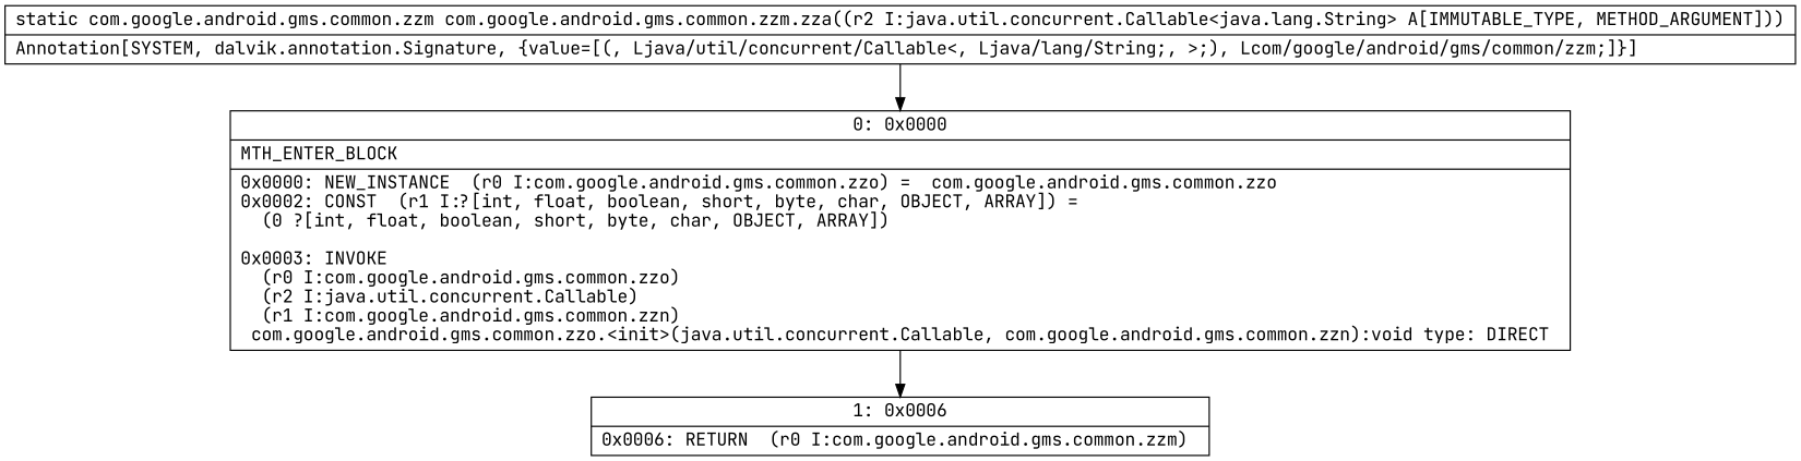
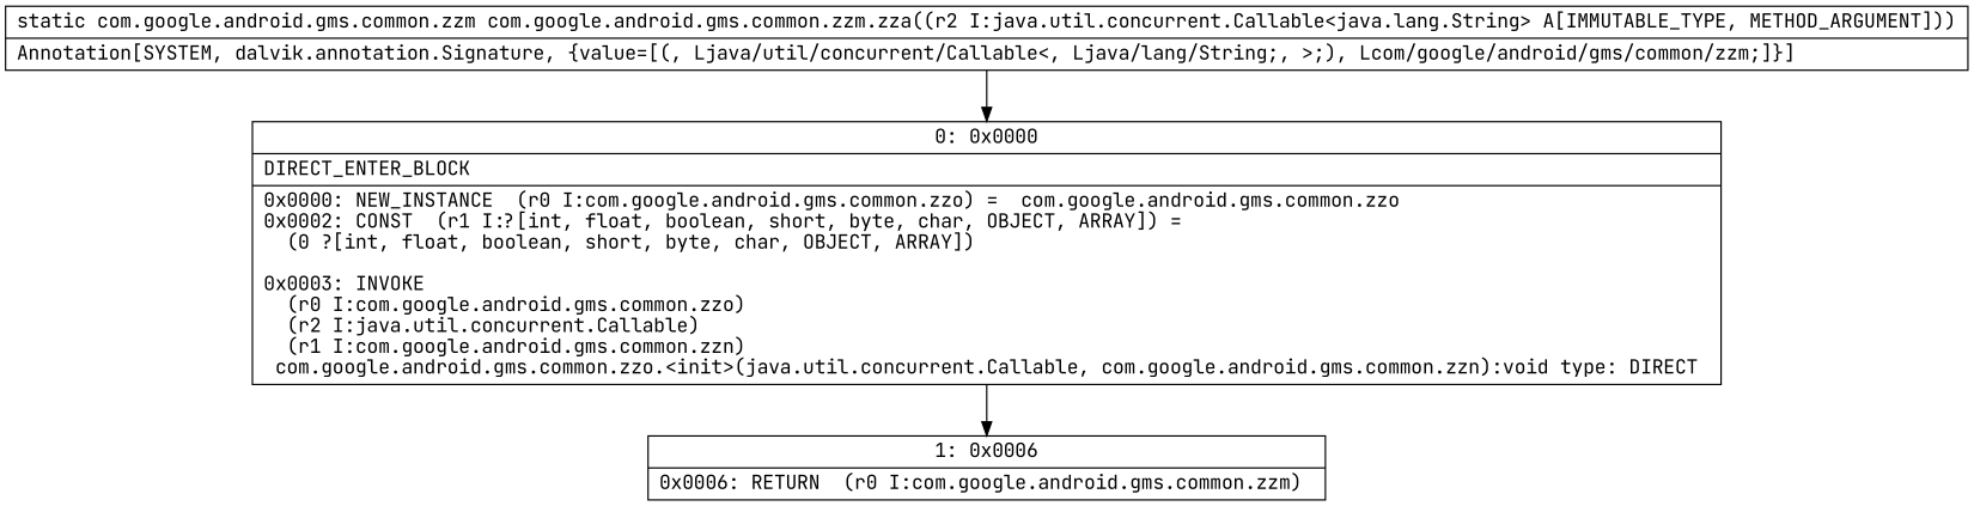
  digraph {
    fontname="JetBrains Mono"
    node [shape=record fontname="JetBrains Mono"]
    edge [fontname="JetBrains Mono"]
-   n1 [label="{0\:\ 0x0000|MTH_ENTER_BLOCK\l|0x0000: NEW_INSTANCE  (r0 I:com.google.android.gms.common.zzo) =  com.google.android.gms.common.zzo \l0x0002: CONST  (r1 I:?[int, float, boolean, short, byte, char, OBJECT, ARRAY]) = \l  (0 ?[int, float, boolean, short, byte, char, OBJECT, ARRAY])\l \l0x0003: INVOKE  \l  (r0 I:com.google.android.gms.common.zzo)\l  (r2 I:java.util.concurrent.Callable)\l  (r1 I:com.google.android.gms.common.zzn)\l com.google.android.gms.common.zzo.\<init\>(java.util.concurrent.Callable, com.google.android.gms.common.zzn):void type: DIRECT \l}"]
+   n1 [label="{0\:\ 0x0000|DIRECT_ENTER_BLOCK\l|0x0000: NEW_INSTANCE  (r0 I:com.google.android.gms.common.zzo) =  com.google.android.gms.common.zzo \l0x0002: CONST  (r1 I:?[int, float, boolean, short, byte, char, OBJECT, ARRAY]) = \l  (0 ?[int, float, boolean, short, byte, char, OBJECT, ARRAY])\l \l0x0003: INVOKE  \l  (r0 I:com.google.android.gms.common.zzo)\l  (r2 I:java.util.concurrent.Callable)\l  (r1 I:com.google.android.gms.common.zzn)\l com.google.android.gms.common.zzo.\<init\>(java.util.concurrent.Callable, com.google.android.gms.common.zzn):void type: DIRECT \l}"]
    n2 [label="{1\:\ 0x0006|0x0006: RETURN  (r0 I:com.google.android.gms.common.zzm) \l}"]
    n3 [label="{static com.google.android.gms.common.zzm com.google.android.gms.common.zzm.zza((r2 I:java.util.concurrent.Callable\<java.lang.String\> A[IMMUTABLE_TYPE, METHOD_ARGUMENT]))  | Annotation[SYSTEM, dalvik.annotation.Signature, \{value=[(, Ljava\/util\/concurrent\/Callable\<, Ljava\/lang\/String;, \>;), Lcom\/google\/android\/gms\/common\/zzm;]\}]\l}"]
    n1 -> n2
    n3 -> n1
  }
